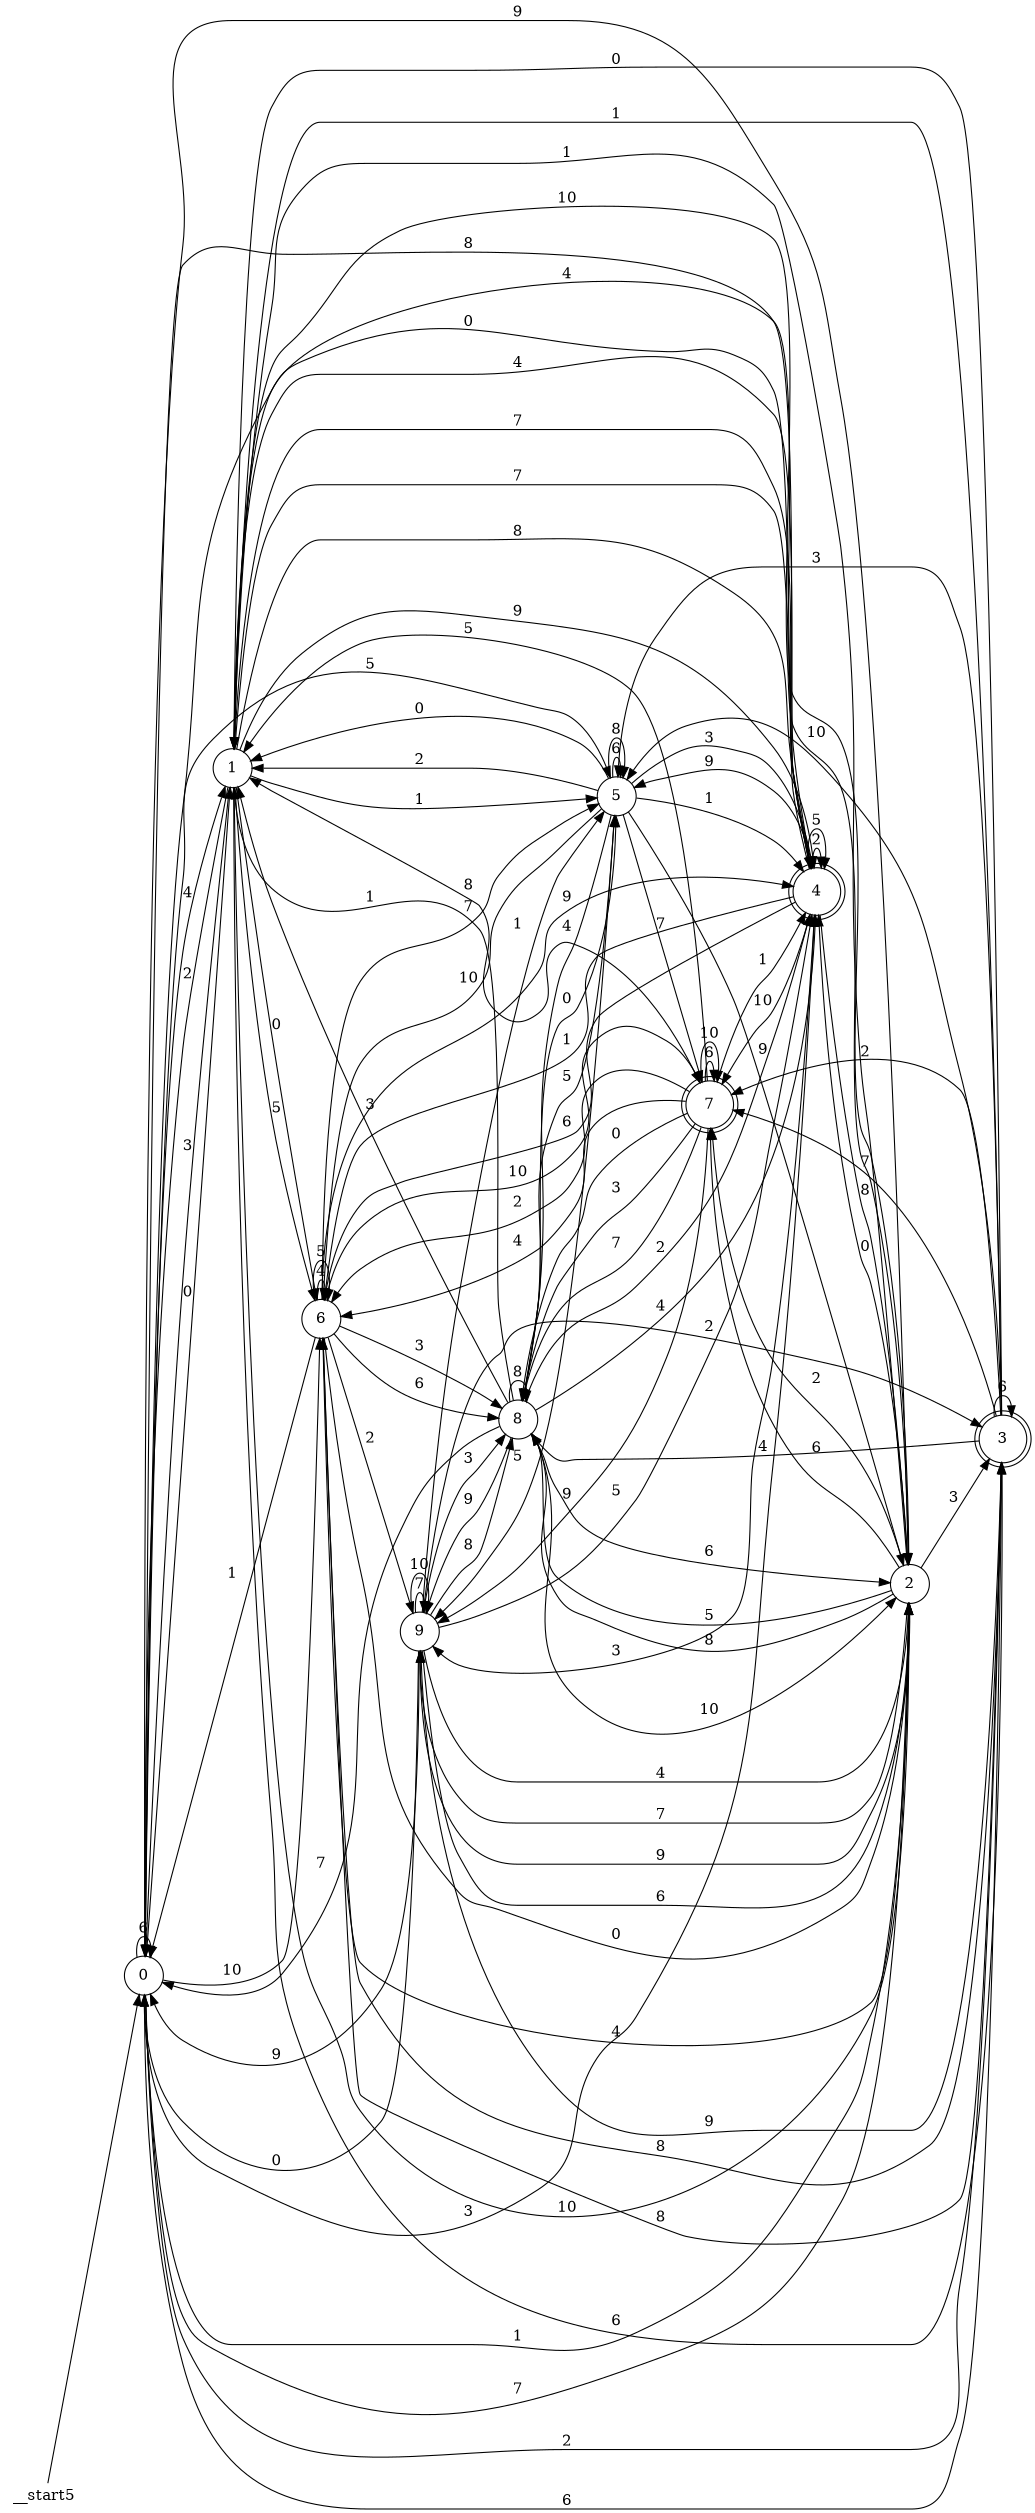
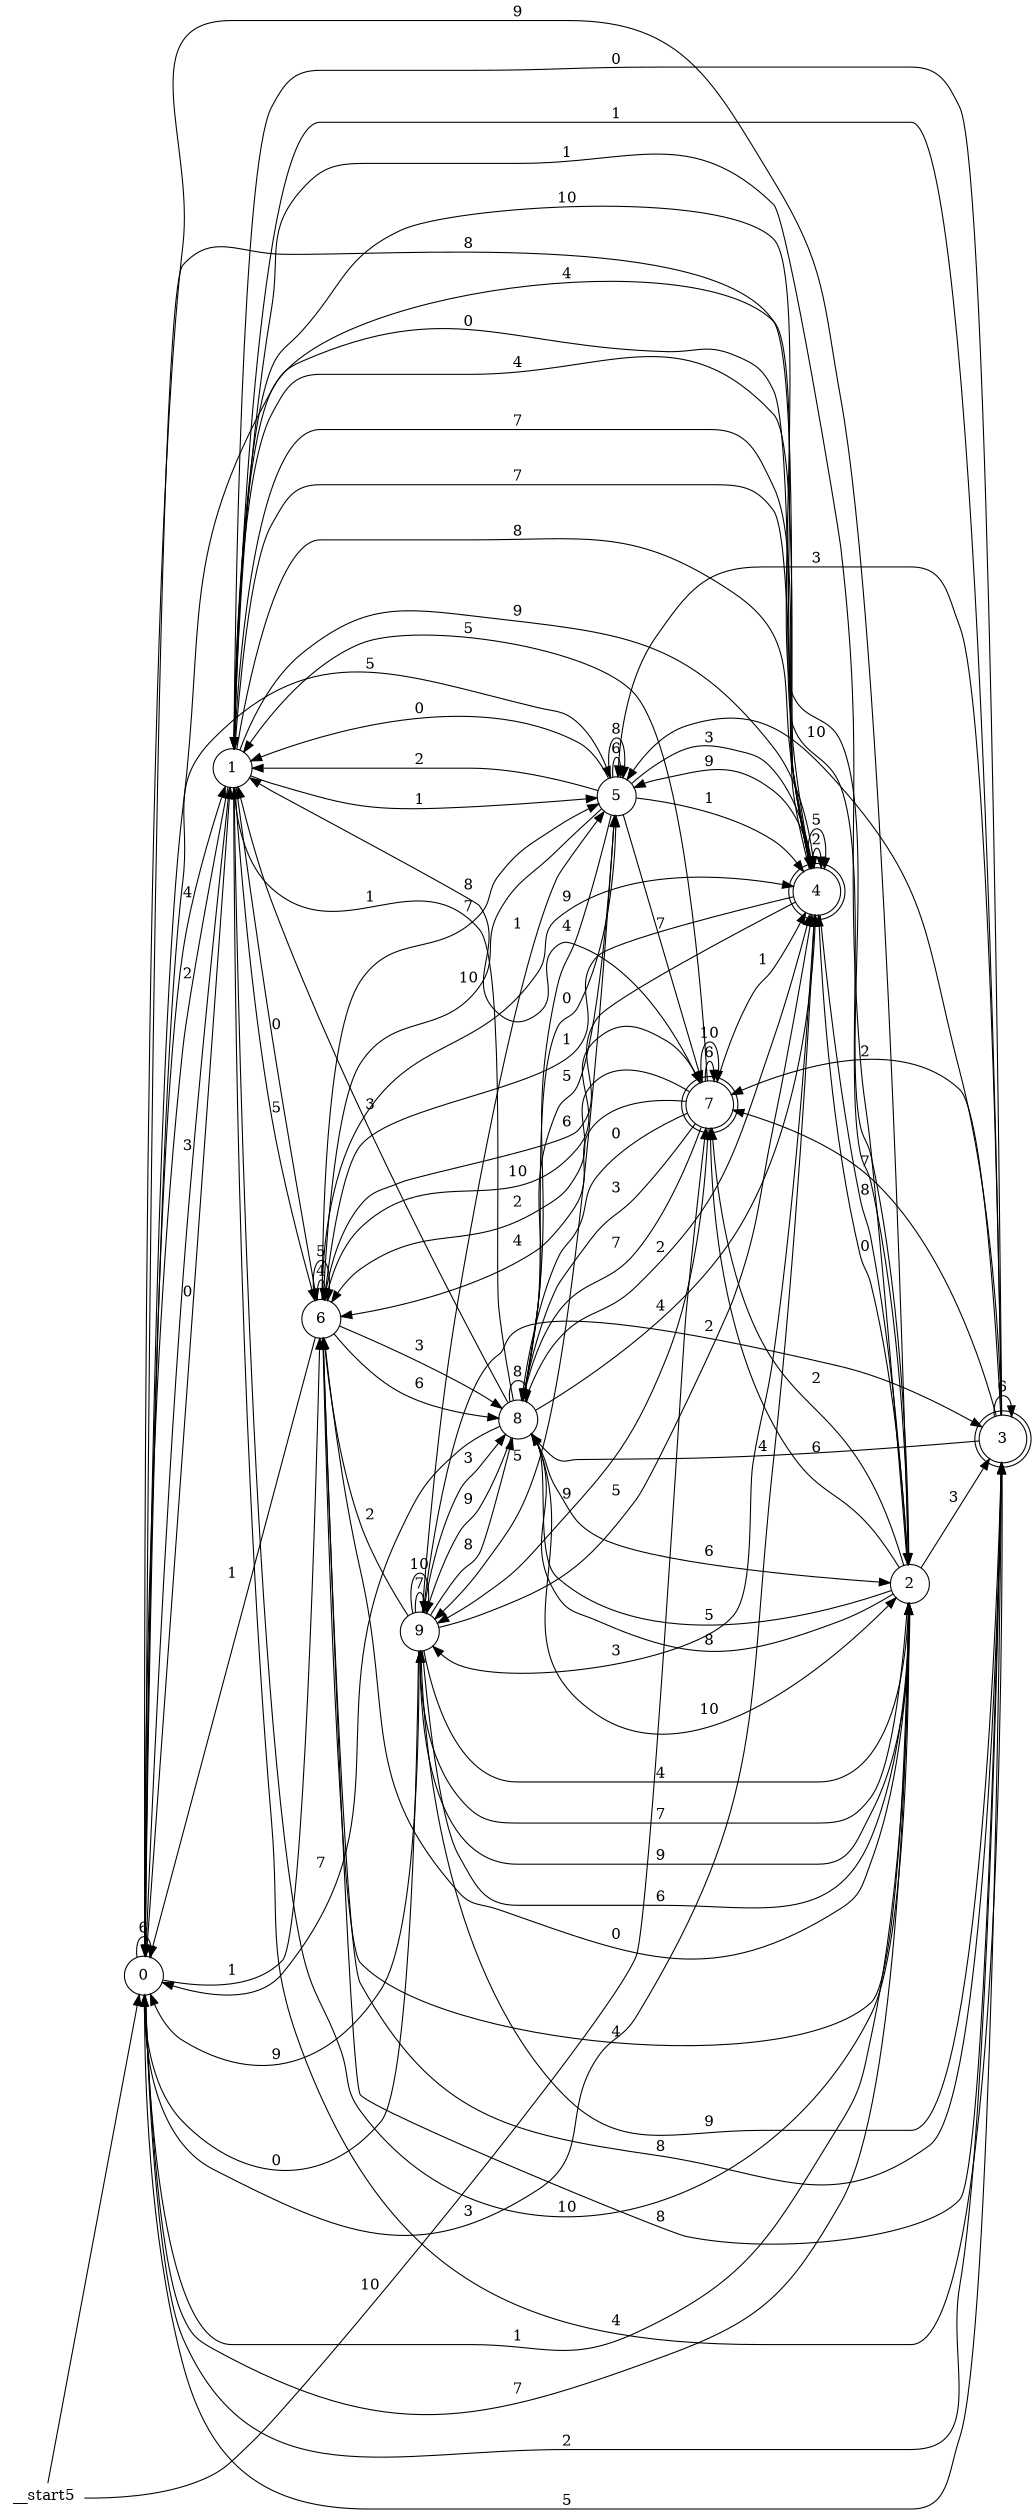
  digraph {
    rankdir=LR
    node [shape=circle]
    n1 [label=0]
    n2 [label=1]
    n3 [label=2]
    n4 [label=3 shape=doublecircle]
    n5 [label=4 shape=doublecircle]
    n6 [label=5]
    n7 [label=6]
    n8 [label=7 shape=doublecircle]
    n9 [label=8]
    n10 [label=9]
    n11 [height=0 label=__start5 shape=none width=0]
    n1 -> n1 [label=6]
    n1 -> n2 [label=0]
    n1 -> n2 [label=4]
    n1 -> n3 [label=1]
    n1 -> n3 [label=7]
    n1 -> n3 [label=9]
    n1 -> n4 [label=2]
    n1 -> n5 [label=3]
    n1 -> n5 [label=8]
    n1 -> n6 [label=5]
-   n1 -> n7 [label=10]
+   n1 -> n7 [label=1]
    n2 -> n1 [label=2]
    n2 -> n1 [label=3]
    n2 -> n3 [label=4]
    n2 -> n3 [label=10]
-   n2 -> n4 [label=6]
+   n2 -> n4 [label=4]
    n2 -> n5 [label=7]
    n2 -> n5 [label=8]
    n2 -> n5 [label=9]
    n2 -> n6 [label=1]
    n2 -> n7 [label=0]
    n2 -> n7 [label=5]
    n3 -> n2 [label=1]
    n3 -> n2 [label=10]
    n3 -> n4 [label=3]
    n3 -> n5 [label=0]
    n3 -> n7 [label=4]
    n3 -> n8 [label=2]
    n3 -> n8 [label=6]
    n3 -> n9 [label=5]
    n3 -> n9 [label=8]
    n3 -> n10 [label=7]
    n3 -> n10 [label=9]
-   n4 -> n1 [label=6]
+   n4 -> n1 [label=5]
    n4 -> n2 [label=0]
    n4 -> n2 [label=1]
    n4 -> n4 [label=6]
    n4 -> n6 [label=3]
    n4 -> n6 [label=10]
    n4 -> n7 [label=8]
    n4 -> n8 [label=2]
    n4 -> n8 [label=7]
    n4 -> n9 [label=4]
    n4 -> n10 [label=9]
    n5 -> n1 [label=0]
    n5 -> n2 [label=4]
    n5 -> n2 [label=7]
    n5 -> n3 [label=8]
    n5 -> n5 [label=2]
    n5 -> n5 [label=5]
    n5 -> n6 [label=9]
    n5 -> n7 [label=1]
    n5 -> n7 [label=6]
-   n5 -> n8 [label=10]
+   n11 -> n8 [label=10]
    n5 -> n10 [label=3]
    n6 -> n2 [label=0]
    n6 -> n2 [label=2]
-   n6 -> n3 [label=9]
    n6 -> n5 [label=1]
    n6 -> n5 [label=3]
    n6 -> n6 [label=6]
    n6 -> n6 [label=8]
    n6 -> n7 [label=10]
    n6 -> n8 [label=7]
    n6 -> n9 [label=4]
    n6 -> n10 [label=5]
    n7 -> n1 [label=1]
    n7 -> n3 [label=0]
    n7 -> n4 [label=8]
    n7 -> n5 [label=9]
    n7 -> n6 [label=7]
    n7 -> n7 [label=4]
    n7 -> n7 [label=5]
    n7 -> n8 [label=10]
    n7 -> n9 [label=3]
    n7 -> n9 [label=6]
-   n7 -> n10 [label=2]
+   n10 -> n7 [label=2]
    n8 -> n2 [label=5]
    n8 -> n2 [label=8]
    n8 -> n5 [label=1]
    n8 -> n7 [label=2]
    n8 -> n7 [label=4]
    n8 -> n8 [label=6]
    n8 -> n8 [label=10]
    n8 -> n9 [label=0]
    n8 -> n9 [label=3]
    n8 -> n9 [label=7]
    n8 -> n10 [label=9]
    n9 -> n1 [label=7]
    n9 -> n2 [label=1]
    n9 -> n2 [label=3]
    n9 -> n3 [label=6]
    n9 -> n3 [label=10]
    n9 -> n5 [label=2]
    n9 -> n5 [label=4]
    n9 -> n6 [label=0]
    n9 -> n6 [label=5]
    n9 -> n9 [label=8]
    n9 -> n10 [label=9]
    n10 -> n1 [label=0]
    n10 -> n1 [label=9]
    n10 -> n3 [label=4]
    n10 -> n3 [label=6]
    n10 -> n4 [label=2]
    n10 -> n5 [label=5]
    n10 -> n6 [label=1]
    n10 -> n9 [label=3]
    n10 -> n9 [label=8]
    n10 -> n10 [label=7]
    n10 -> n10 [label=10]
    n11 -> n1
  }
